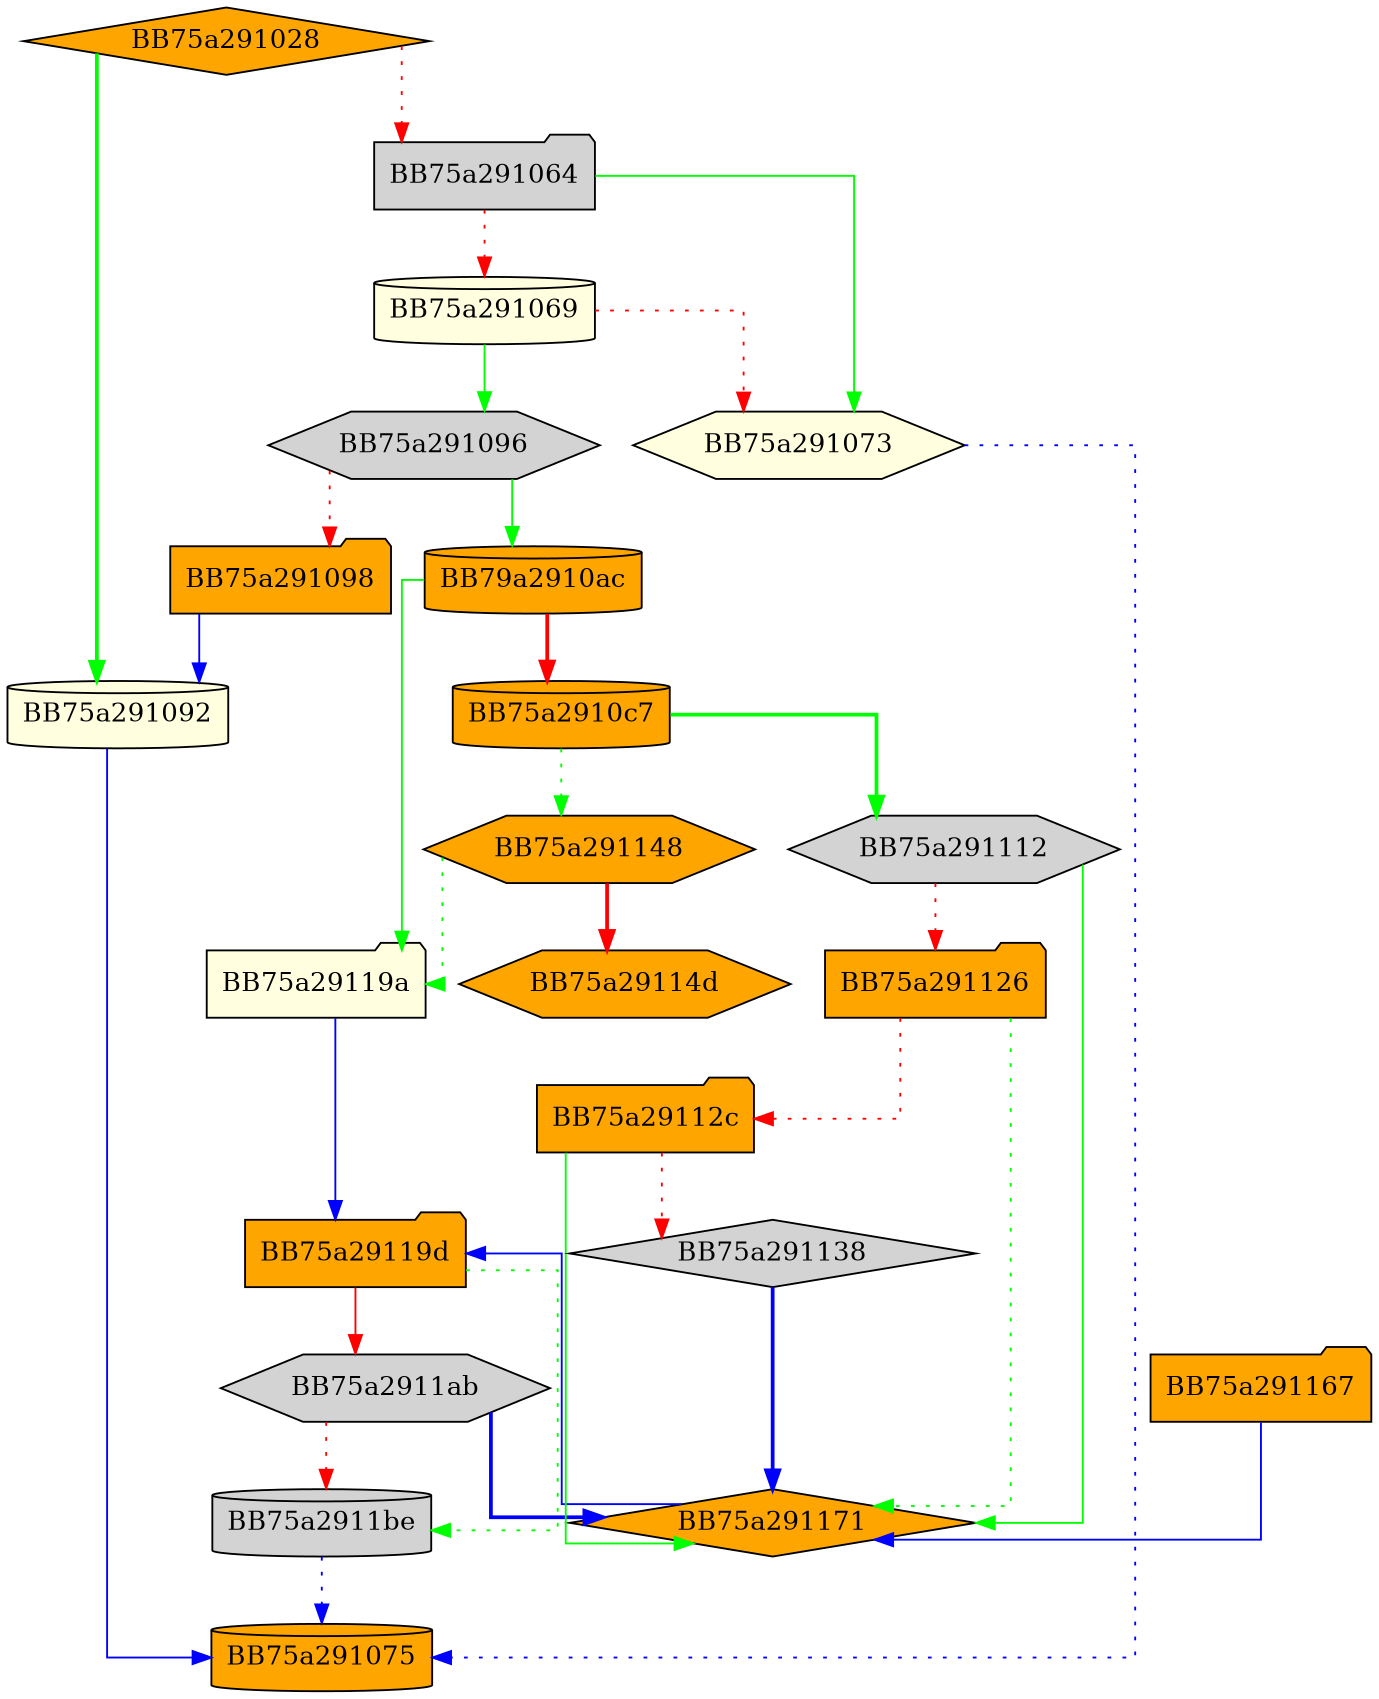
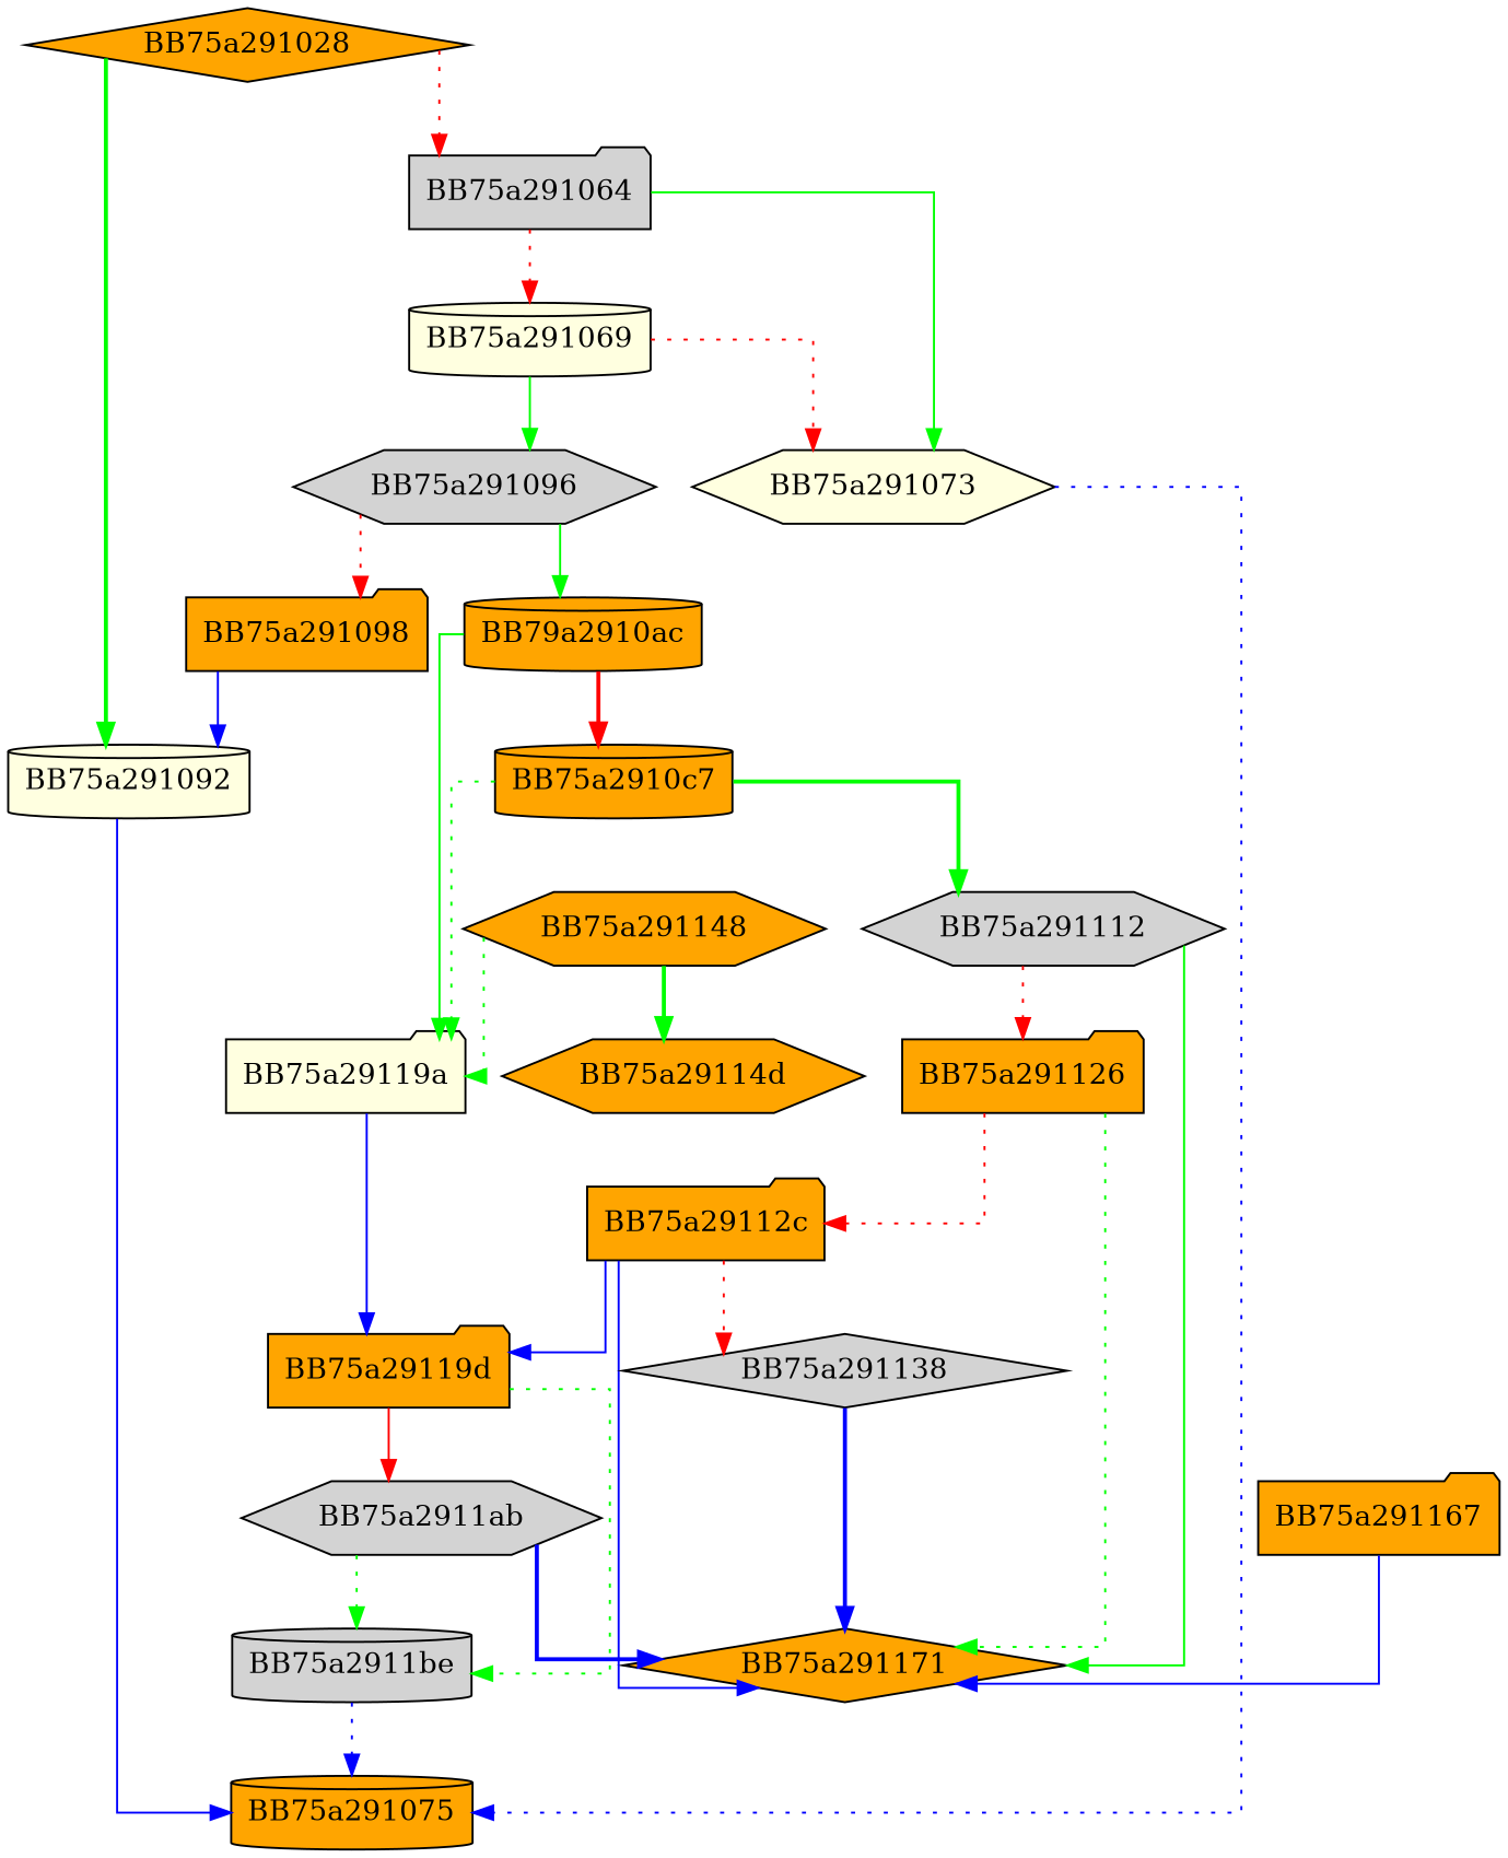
  digraph {
    splines=ortho
    node [fillcolor=orange shape=folder style=filled]
    edge [color=green style=dotted]
    BB75a291028 [shape=diamond]
    BB75a291092 [fillcolor=lightyellow shape=cylinder]
    BB75a291064 [fillcolor=lightgrey]
    BB75a291075 [shape=cylinder]
    BB75a291073 [fillcolor=lightyellow shape=hexagon]
    BB75a291069 [fillcolor=lightyellow shape=cylinder]
    BB75a291096 [fillcolor=lightgrey shape=hexagon]
    n8 [label=BB79a2910ac shape=cylinder]
    BB75a291098
    BB75a29119a [fillcolor=lightyellow]
    BB75a2910c7 [shape=cylinder]
    BB75a29119d
    BB75a291148 [shape=hexagon]
    BB75a291112 [fillcolor=lightgrey shape=hexagon]
    BB75a2911be [fillcolor=lightgrey shape=cylinder]
    BB75a2911ab [fillcolor=lightgrey shape=hexagon]
    BB75a29114d [shape=hexagon]
    BB75a291171 [shape=diamond]
    BB75a291126
    BB75a291167
    BB75a29112c
    BB75a291138 [fillcolor=lightgrey shape=diamond]
    BB75a291028 -> BB75a291092 [style=bold]
    BB75a291028 -> BB75a291064 [color=red]
    BB75a291092 -> BB75a291075 [color=blue style=solid]
    BB75a291064 -> BB75a291073 [style=solid]
    BB75a291064 -> BB75a291069 [color=red]
    BB75a291073 -> BB75a291075 [color=blue]
    BB75a291069 -> BB75a291073 [color=red]
    BB75a291069 -> BB75a291096 [style=solid]
    BB75a291096 -> n8 [style=solid]
    BB75a291096 -> BB75a291098 [color=red]
    n8 -> BB75a29119a [style=solid]
    n8 -> BB75a2910c7 [color=red style=bold]
    BB75a291098 -> BB75a291092 [color=blue style=solid]
    BB75a29119a -> BB75a29119d [color=blue style=solid]
-   BB75a2910c7 -> BB75a291148
+   BB75a2910c7 -> BB75a29119a
    BB75a2910c7 -> BB75a291112 [style=bold]
    BB75a29119d -> BB75a2911be
    BB75a29119d -> BB75a2911ab [color=red style=solid]
    BB75a291148 -> BB75a29119a
-   BB75a291148 -> BB75a29114d [color=red style=bold]
+   BB75a291148 -> BB75a29114d [style=bold]
    BB75a291112 -> BB75a291171 [style=solid]
    BB75a291112 -> BB75a291126 [color=red]
    BB75a2911be -> BB75a291075 [color=blue]
-   BB75a2911ab -> BB75a2911be [color=red]
+   BB75a2911ab -> BB75a2911be
    BB75a2911ab -> BB75a291171 [color=blue style=bold]
-   BB75a291171 -> BB75a29119d [color=blue style=solid]
+   BB75a29112c -> BB75a29119d [color=blue style=solid]
    BB75a291126 -> BB75a291171
    BB75a291126 -> BB75a29112c [color=red]
    BB75a291167 -> BB75a291171 [color=blue style=solid]
-   BB75a29112c -> BB75a291171 [style=solid]
+   BB75a29112c -> BB75a291171 [color=blue style=solid]
    BB75a29112c -> BB75a291138 [color=red]
    BB75a291138 -> BB75a291171 [color=blue style=bold]
  }
